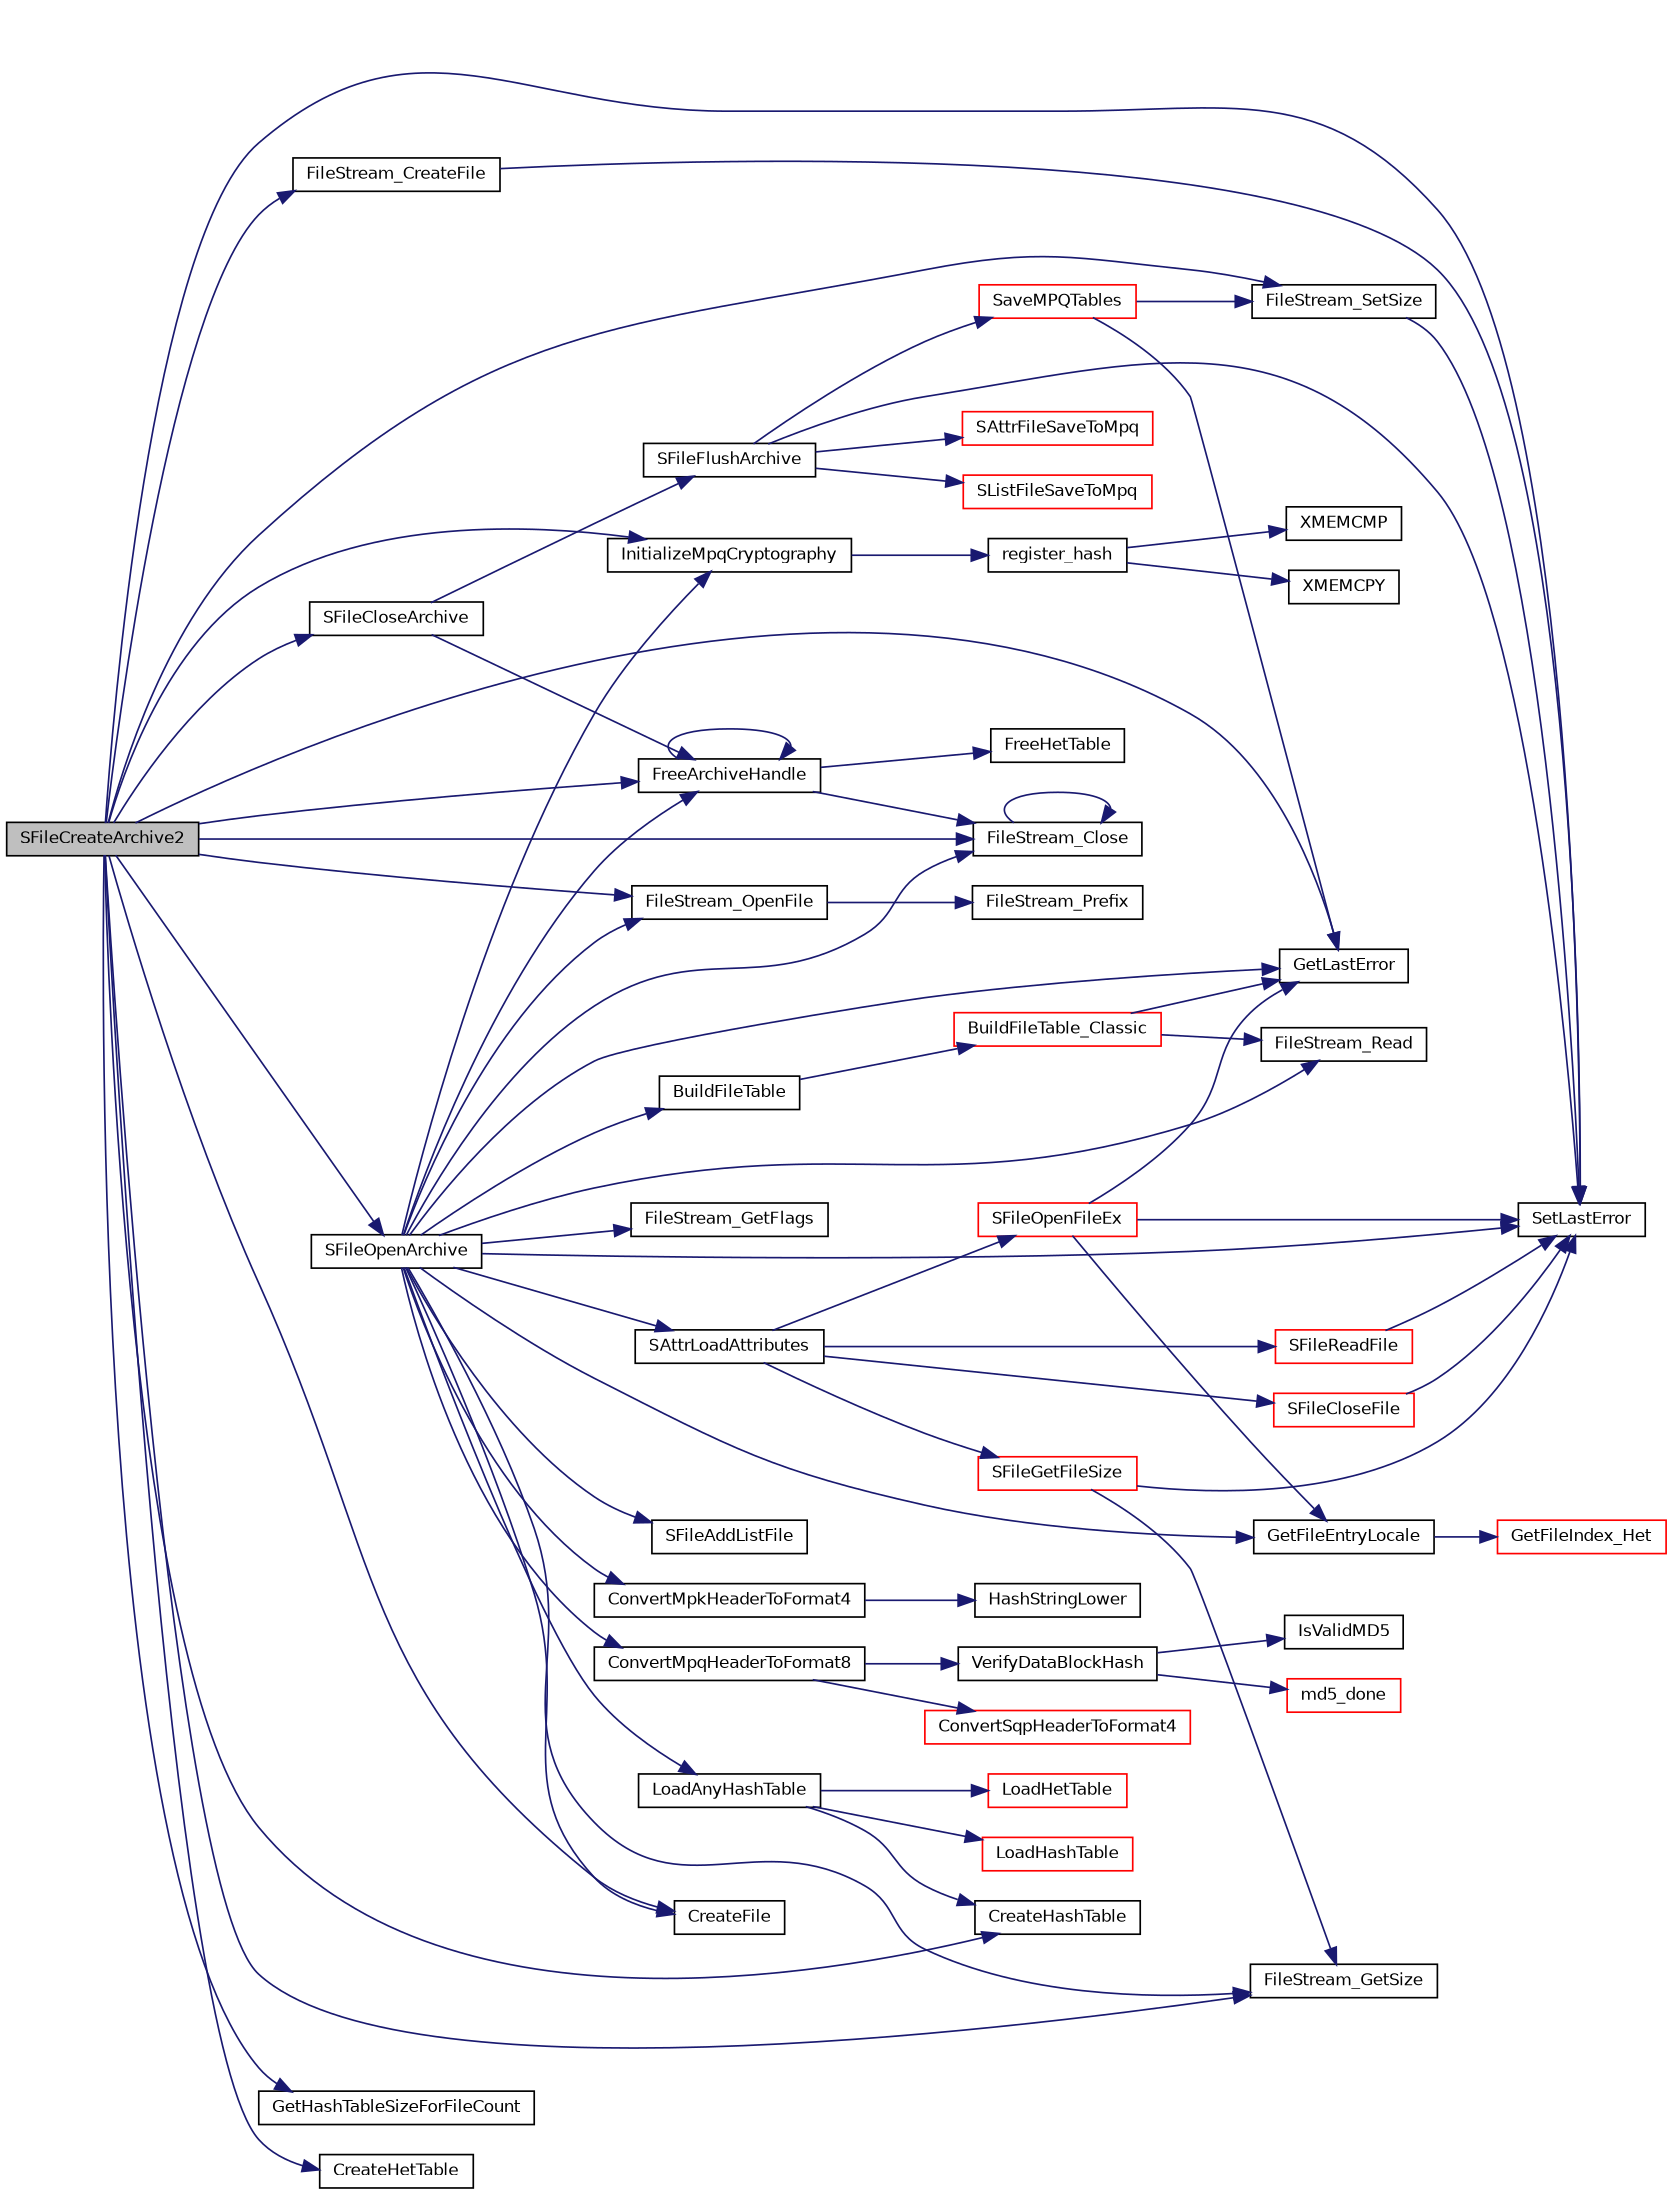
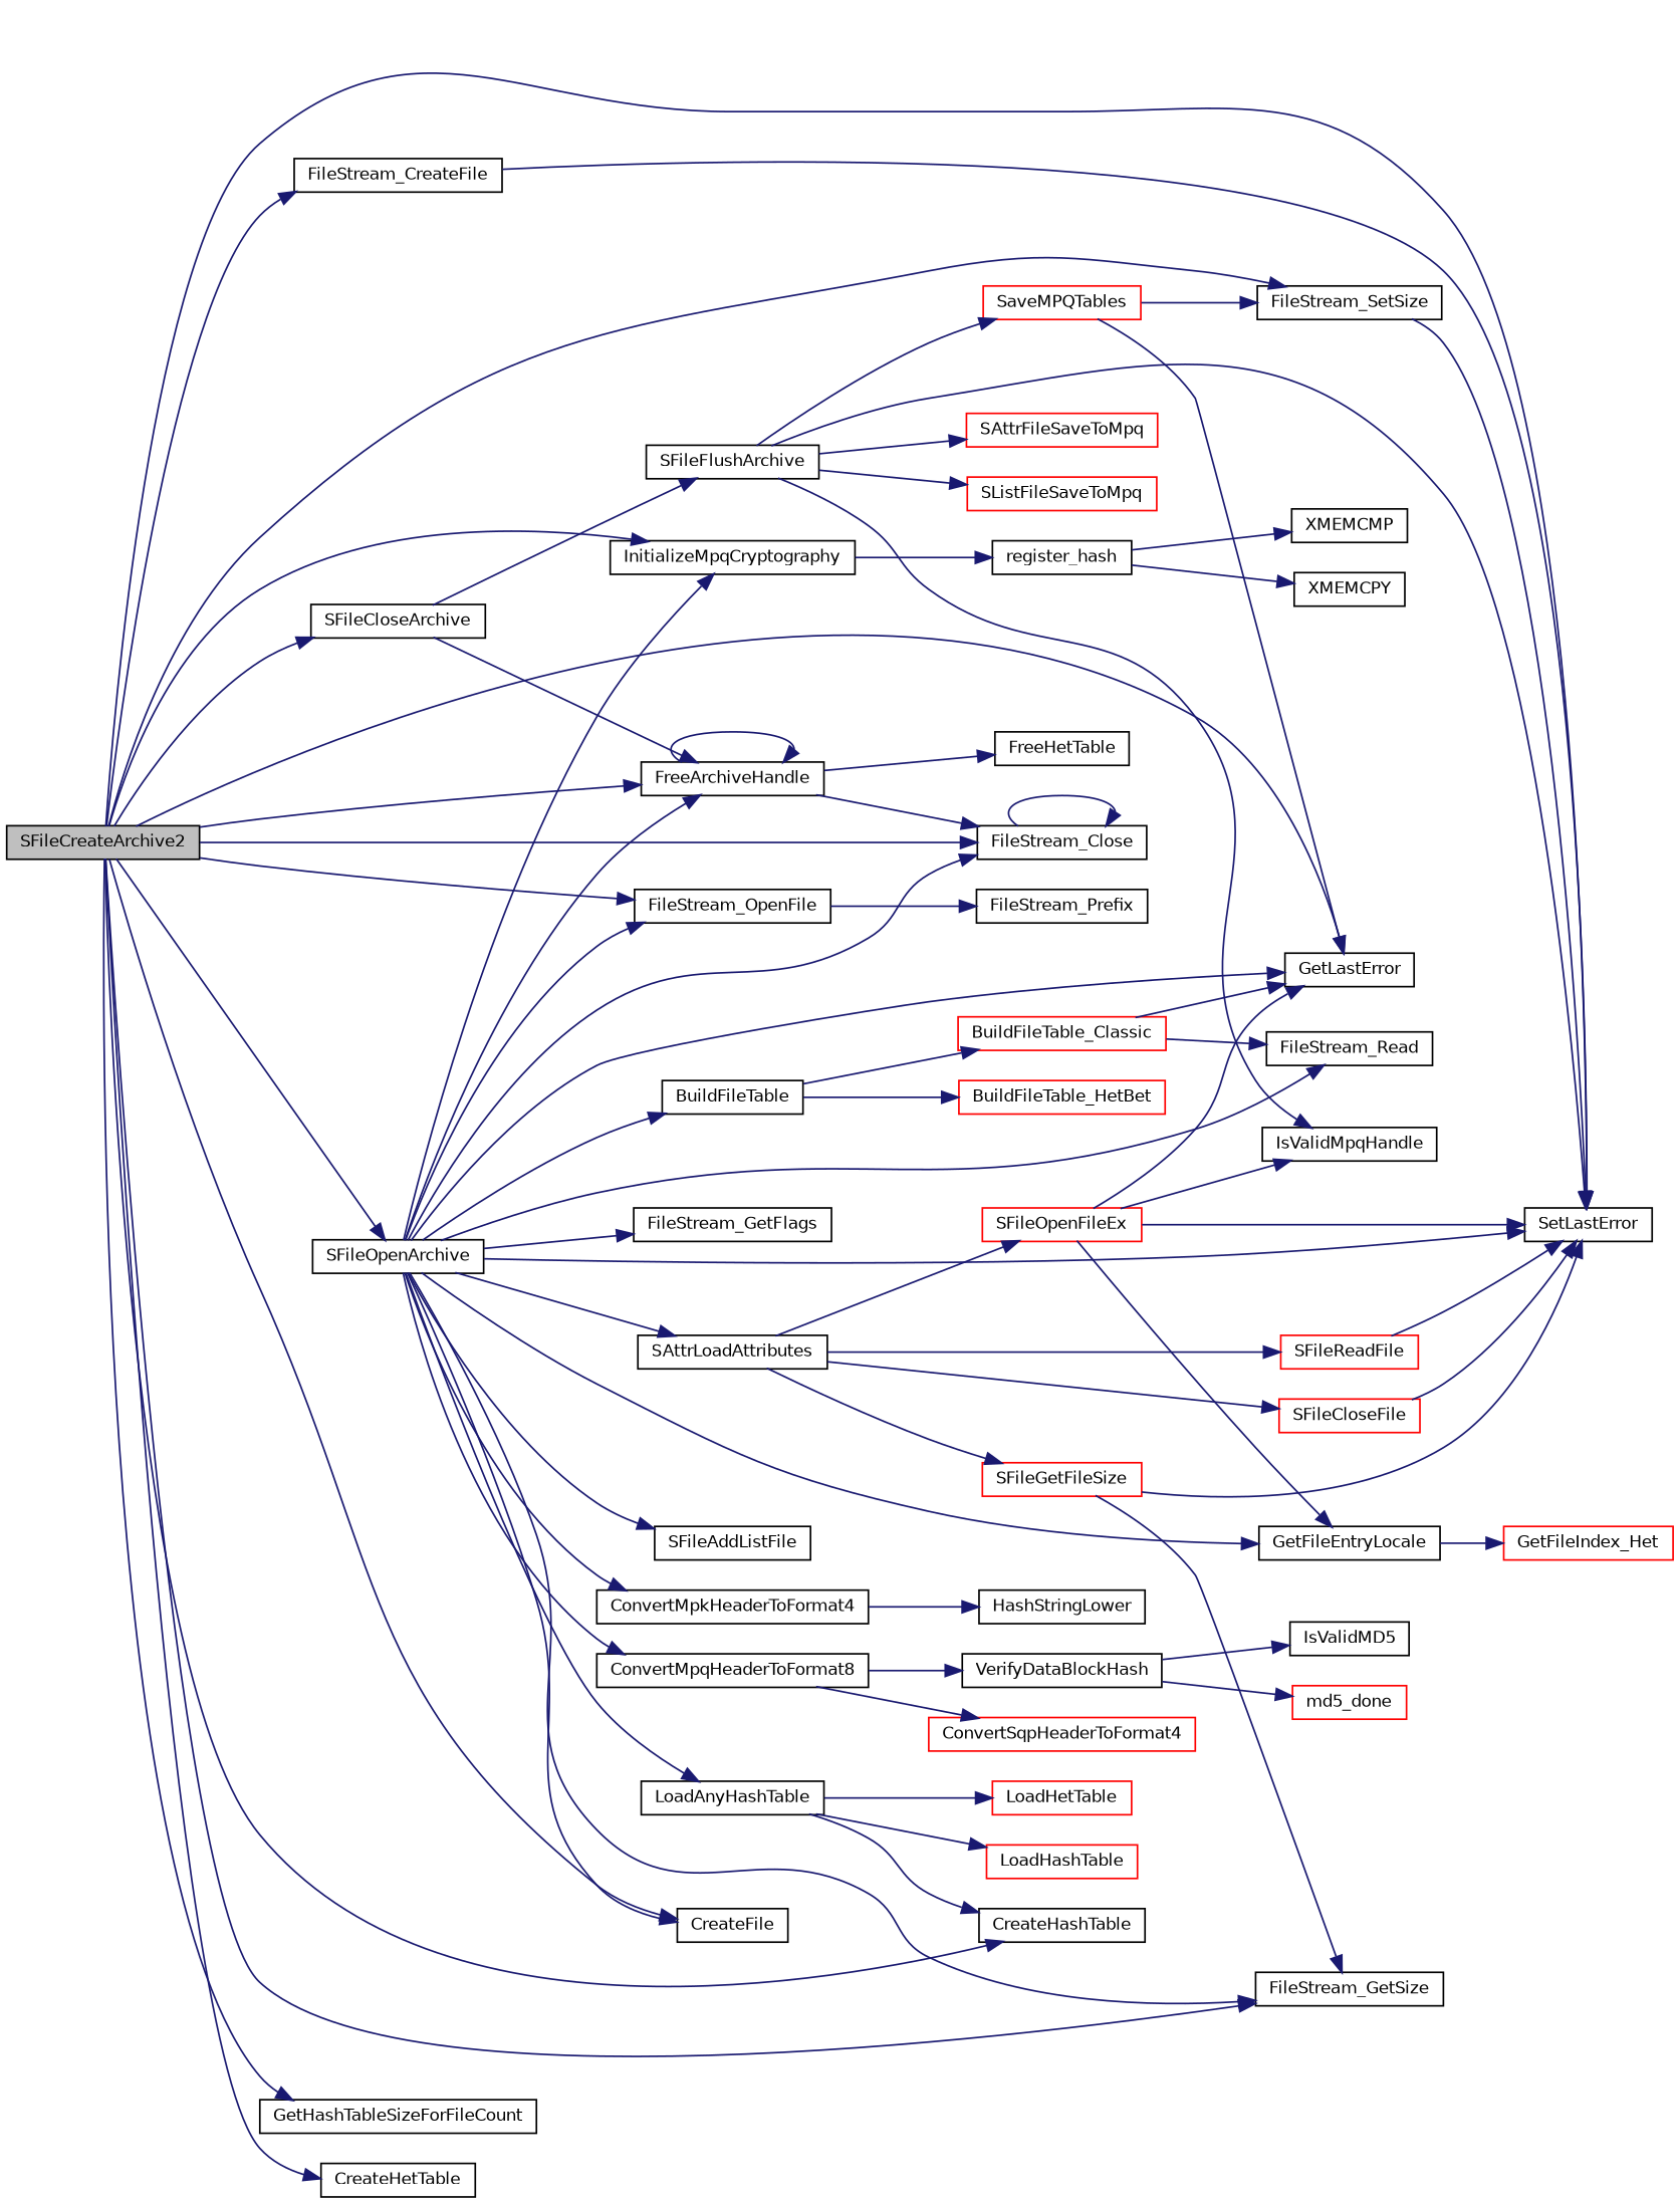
  digraph {
    rankdir=LR
    node [color=black fillcolor=white fontname=Helvetica fontsize=10 shape=record style=filled]
    edge [color=midnightblue fontname=Helvetica fontsize=10 labelfontname=Helvetica labelfontsize=10 style=solid]
    n1 [fillcolor=grey75 fontcolor=black height=0.2 label=SFileCreateArchive2 width=0.4]
    n2 [height=0.2 label=SetLastError width=0.4]
    n3 [height=0.2 label=InitializeMpqCryptography width=0.4]
    n4 [height=0.2 label=SFileOpenArchive width=0.4]
    n5 [height=0.2 label=FileStream_OpenFile width=0.4]
    n6 [height=0.2 label=GetLastError width=0.4]
    n7 [height=0.2 label=FileStream_GetSize width=0.4]
    n8 [height=0.2 label=CreateFile width=0.4]
    n9 [height=0.2 label=CreateHashTable width=0.4]
    n10 [height=0.2 label=FileStream_Close width=0.4]
    n11 [height=0.2 label=FreeArchiveHandle width=0.4]
    n12 [height=0.2 label=SFileCloseArchive width=0.4]
    n13 [height=0.2 label=FileStream_SetSize width=0.4]
    n14 [height=0.2 label=FileStream_CreateFile width=0.4]
    n15 [height=0.2 label=GetHashTableSizeForFileCount width=0.4]
    n16 [height=0.2 label=CreateHetTable width=0.4]
    n17 [height=0.2 label=register_hash width=0.4]
    n18 [height=0.2 label=FileStream_GetFlags width=0.4]
    n19 [height=0.2 label=FileStream_Read width=0.4]
    n20 [height=0.2 label=ConvertMpqHeaderToFormat8 width=0.4]
    n21 [height=0.2 label=ConvertMpkHeaderToFormat4 width=0.4]
    n22 [height=0.2 label=LoadAnyHashTable width=0.4]
    n23 [height=0.2 label=BuildFileTable width=0.4]
    n24 [height=0.2 label=GetFileEntryLocale width=0.4]
    n25 [height=0.2 label=SFileAddListFile width=0.4]
    n26 [height=0.2 label=SAttrLoadAttributes width=0.4]
    n27 [height=0.2 label=FileStream_Prefix width=0.4]
    n28 [height=0.2 label=FreeHetTable width=0.4]
    n29 [height=0.2 label=SFileFlushArchive width=0.4]
    n30 [height=0.2 label=XMEMCMP width=0.4]
    n31 [height=0.2 label=XMEMCPY width=0.4]
    n32 [height=0.2 label=VerifyDataBlockHash width=0.4]
    n33 [color=red height=0.2 label=ConvertSqpHeaderToFormat4 width=0.4]
    n34 [height=0.2 label=HashStringLower width=0.4]
    n35 [color=red height=0.2 label=LoadHetTable width=0.4]
    n36 [color=red height=0.2 label=LoadHashTable width=0.4]
+   n37 [color=red height=0.2 label=BuildFileTable_HetBet width=0.4]
    n38 [color=red height=0.2 label=BuildFileTable_Classic width=0.4]
    n39 [color=red height=0.2 label=GetFileIndex_Het width=0.4]
    n40 [color=red height=0.2 label=SFileOpenFileEx width=0.4]
    n41 [color=red height=0.2 label=SFileGetFileSize width=0.4]
    n42 [color=red height=0.2 label=SFileReadFile width=0.4]
    n43 [color=red height=0.2 label=SFileCloseFile width=0.4]
    n44 [height=0.2 label=IsValidMD5 width=0.4]
    n45 [color=red height=0.2 label=md5_done width=0.4]
+   n46 [height=0.2 label=IsValidMpqHandle width=0.4]
    n47 [color=red height=0.2 label=SListFileSaveToMpq width=0.4]
    n48 [color=red height=0.2 label=SAttrFileSaveToMpq width=0.4]
    n49 [color=red height=0.2 label=SaveMPQTables width=0.4]
    n1 -> n2
    n1 -> n3
    n1 -> n4
    n1 -> n5
    n1 -> n6
    n1 -> n7
    n1 -> n8
    n1 -> n9
    n1 -> n10
    n1 -> n11
    n1 -> n12
    n1 -> n13
    n1 -> n14
    n1 -> n15
    n1 -> n16
    n3 -> n17
    n4 -> n2
    n4 -> n3
    n4 -> n5
    n4 -> n6
    n4 -> n7
    n4 -> n8
    n4 -> n10
    n4 -> n11
    n4 -> n18
    n4 -> n19
    n4 -> n20
    n4 -> n21
    n4 -> n22
    n4 -> n23
    n4 -> n24
    n4 -> n25
    n4 -> n26
    n5 -> n27
    n10 -> n10
    n11 -> n10
    n11 -> n11
    n11 -> n28
    n12 -> n11
    n12 -> n29
    n13 -> n2
    n14 -> n2
    n17 -> n30
    n17 -> n31
    n20 -> n32
    n20 -> n33
    n21 -> n34
    n22 -> n9
    n22 -> n35
    n22 -> n36
+   n23 -> n37
    n23 -> n38
    n24 -> n39
    n26 -> n40
    n26 -> n41
    n26 -> n42
    n26 -> n43
    n29 -> n2
+   n29 -> n46
    n29 -> n47
    n29 -> n48
    n29 -> n49
    n32 -> n44
    n32 -> n45
    n38 -> n6
    n38 -> n19
    n40 -> n2
    n40 -> n6
    n40 -> n24
+   n40 -> n46
    n41 -> n2
    n41 -> n7
    n42 -> n2
    n43 -> n2
    n49 -> n6
    n49 -> n13
  }
